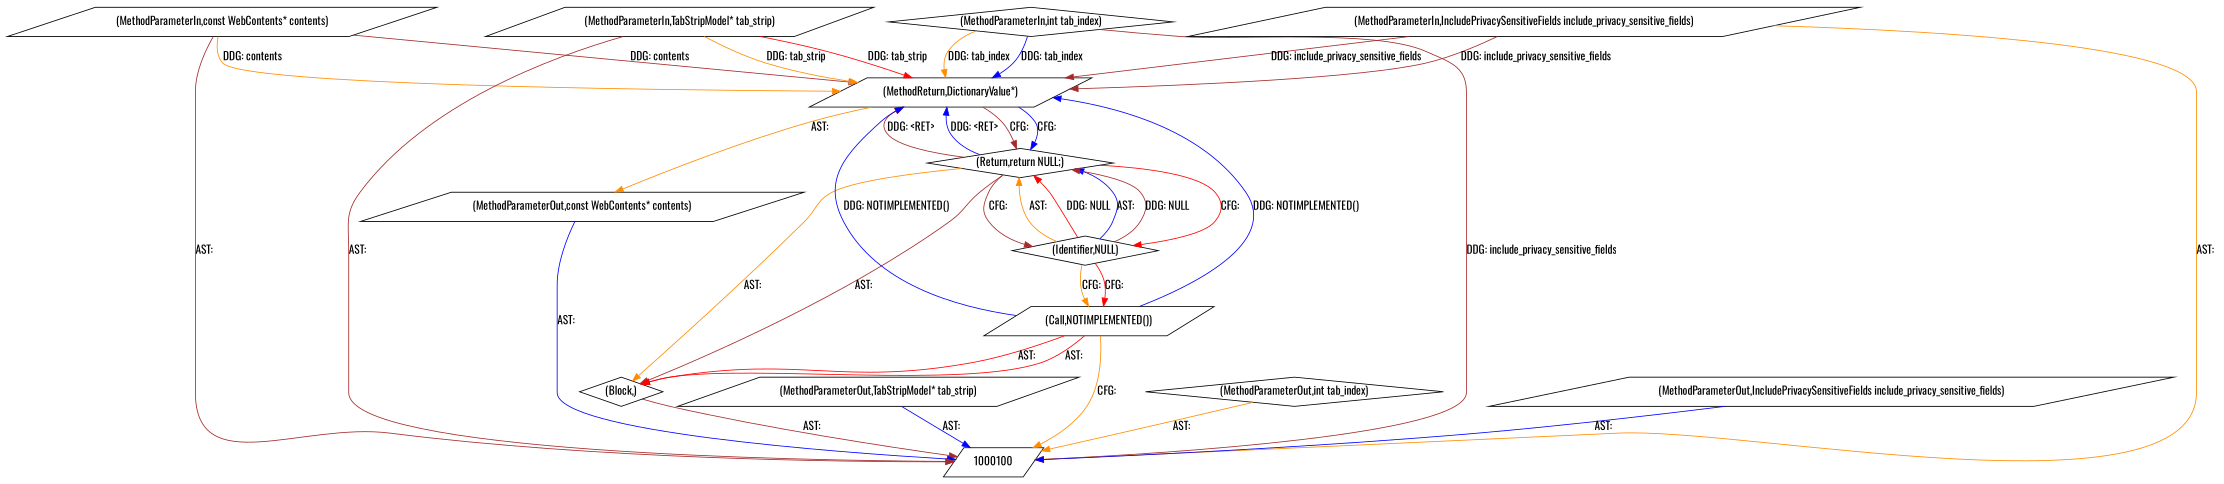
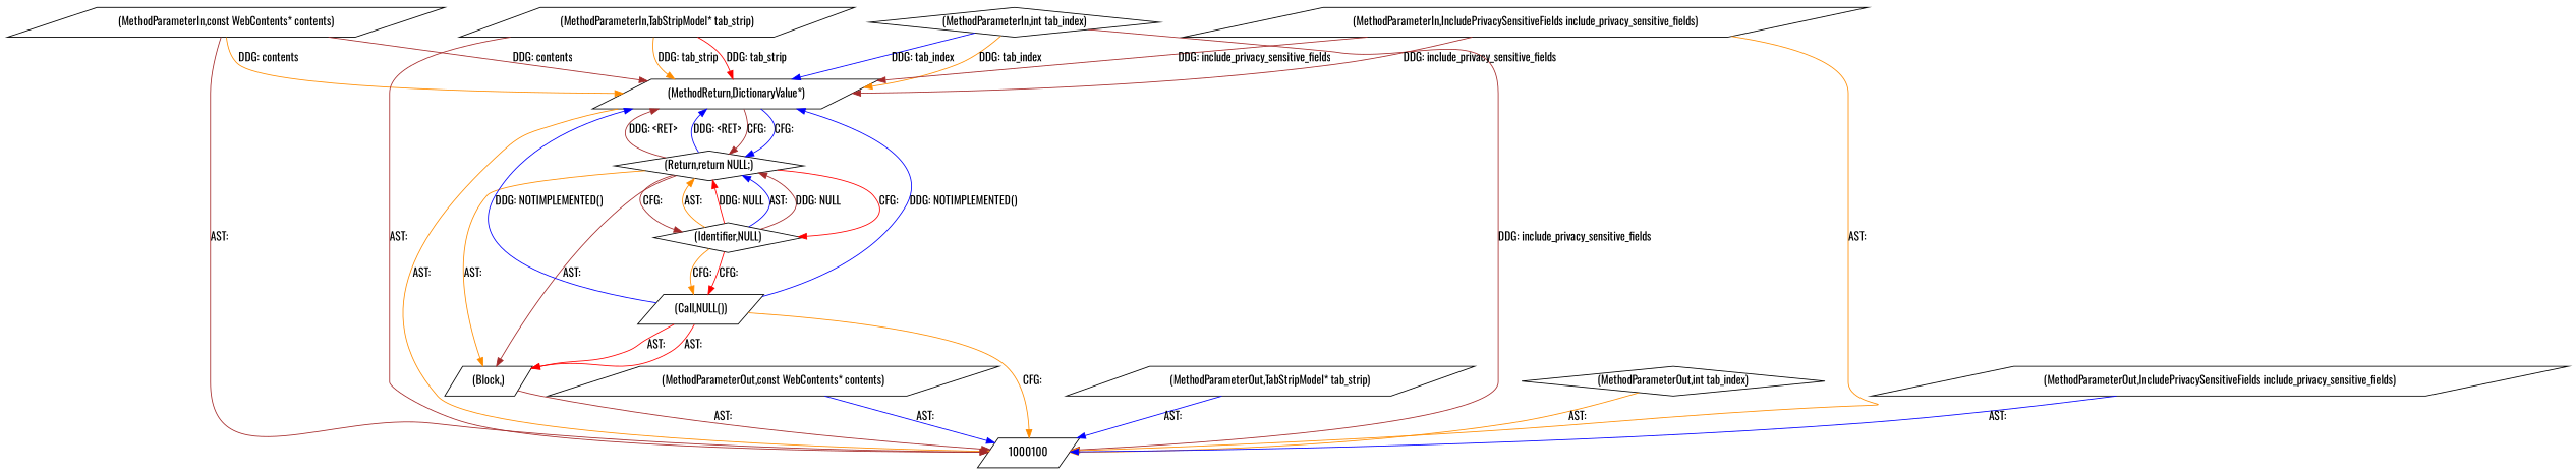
  digraph {
    fontname=Oswald
    node [fontname=Oswald shape=parallelogram]
    edge [color=brown fontname=Oswald]
    n1 [label="(MethodReturn,DictionaryValue*)"]
    n2 [label="(Return,return NULL;)" shape=diamond]
    1000100
-   n4 [label="(Block,)" shape=diamond]
+   n4 [label="(Block,)"]
    n5 [label="(Identifier,NULL)" shape=diamond]
    n6 [label="(MethodParameterIn,const WebContents* contents)"]
    n7 [label="(MethodParameterOut,const WebContents* contents)"]
    n8 [label="(MethodParameterIn,TabStripModel* tab_strip)"]
    n9 [label="(MethodParameterOut,TabStripModel* tab_strip)"]
    n10 [label="(MethodParameterIn,int tab_index)" shape=diamond]
    n11 [label="(MethodParameterOut,int tab_index)" shape=diamond]
    n12 [label="(MethodParameterIn,IncludePrivacySensitiveFields include_privacy_sensitive_fields)"]
    n13 [label="(MethodParameterOut,IncludePrivacySensitiveFields include_privacy_sensitive_fields)"]
-   n14 [label="(Call,NOTIMPLEMENTED())"]
+   n14 [label="(Call,NULL())"]
    n1 -> n2 [label="CFG: "]
    n1 -> n2 [color=blue label="CFG: "]
-   n1 -> n7 [color=darkorange label="AST: "]
+   n1 -> 1000100 [color=darkorange label="AST: "]
    n2 -> n1 [label="DDG: <RET>"]
    n2 -> n1 [color=blue label="DDG: <RET>"]
    n2 -> n4 [color=darkorange label="AST: "]
    n2 -> n4 [label="AST: "]
    n2 -> n5 [color=red label="CFG: "]
    n2 -> n5 [label="CFG: "]
    n4 -> 1000100 [label="AST: "]
    n5 -> n2 [color=darkorange label="AST: "]
    n5 -> n2 [color=red label="DDG: NULL"]
    n5 -> n2 [color=blue label="AST: "]
    n5 -> n2 [label="DDG: NULL"]
    n5 -> n14 [color=darkorange label="CFG: "]
    n5 -> n14 [color=red label="CFG: "]
    n6 -> n1 [color=darkorange label="DDG: contents"]
    n6 -> n1 [label="DDG: contents"]
    n6 -> 1000100 [label="AST: "]
    n7 -> 1000100 [color=blue label="AST: "]
    n8 -> n1 [color=darkorange label="DDG: tab_strip"]
    n8 -> n1 [color=red label="DDG: tab_strip"]
    n8 -> 1000100 [label="AST: "]
    n9 -> 1000100 [color=blue label="AST: "]
    n10 -> n1 [color=blue label="DDG: tab_index"]
    n10 -> n1 [color=darkorange label="DDG: tab_index"]
    n10 -> 1000100 [label="DDG: include_privacy_sensitive_fields"]
    n11 -> 1000100 [color=darkorange label="AST: "]
    n12 -> n1 [label="DDG: include_privacy_sensitive_fields"]
    n12 -> n1 [label="DDG: include_privacy_sensitive_fields"]
    n12 -> 1000100 [color=darkorange label="AST: "]
    n13 -> 1000100 [color=blue label="AST: "]
    n14 -> n1 [color=blue label="DDG: NOTIMPLEMENTED()"]
    n14 -> n1 [color=blue label="DDG: NOTIMPLEMENTED()"]
    n14 -> 1000100 [color=darkorange label="CFG: "]
    n14 -> n4 [color=red label="AST: "]
    n14 -> n4 [color=red label="AST: "]
  }
